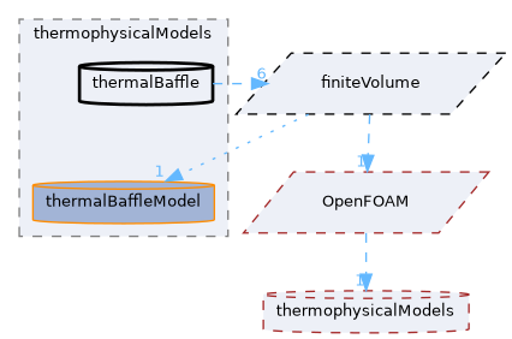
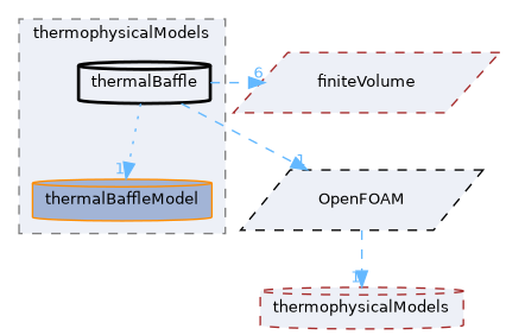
  digraph {
    compound=true
    node [color=black fillcolor="#edf0f7" fontname=Helvetica fontsize=10 shape=cylinder style="filled,dashed"]
    edge [color=steelblue1 fontcolor=steelblue1 fontname=Helvetica fontsize=10 headlabel=1 labeldistance=1.5 labelfontname=Helvetica labelfontsize=10 style=dashed]
    n1 [color=darkorange fillcolor="#a2b4d6" height=0.2 label=thermalBaffleModel style=filled width=0.4]
    n2 [height=0.2 label=thermalBaffle style="filled,bold" width=0.4]
-   n3 [height=0.2 label=finiteVolume shape=parallelogram width=0.4]
-   n4 [color=brown height=0.2 label=OpenFOAM shape=parallelogram width=0.4]
+   n3 [color=brown height=0.2 label=finiteVolume shape=parallelogram width=0.4]
+   n4 [height=0.2 label=OpenFOAM shape=parallelogram width=0.4]
    n5 [color=brown height=0.2 label=thermophysicalModels width=0.4]
    subgraph cluster_1 {
      bgcolor="#edf0f7"
      fontname=Helvetica
      fontsize=10
      label=thermophysicalModels
      pencolor=grey50
      style="filled,dashed"
      n1
      n2
    }
-   n3 -> n1 [style=dotted]
+   n2 -> n1 [style=dotted]
    n2 -> n3 [headlabel=6]
-   n3 -> n4
+   n2 -> n4
    n4 -> n5
  }
